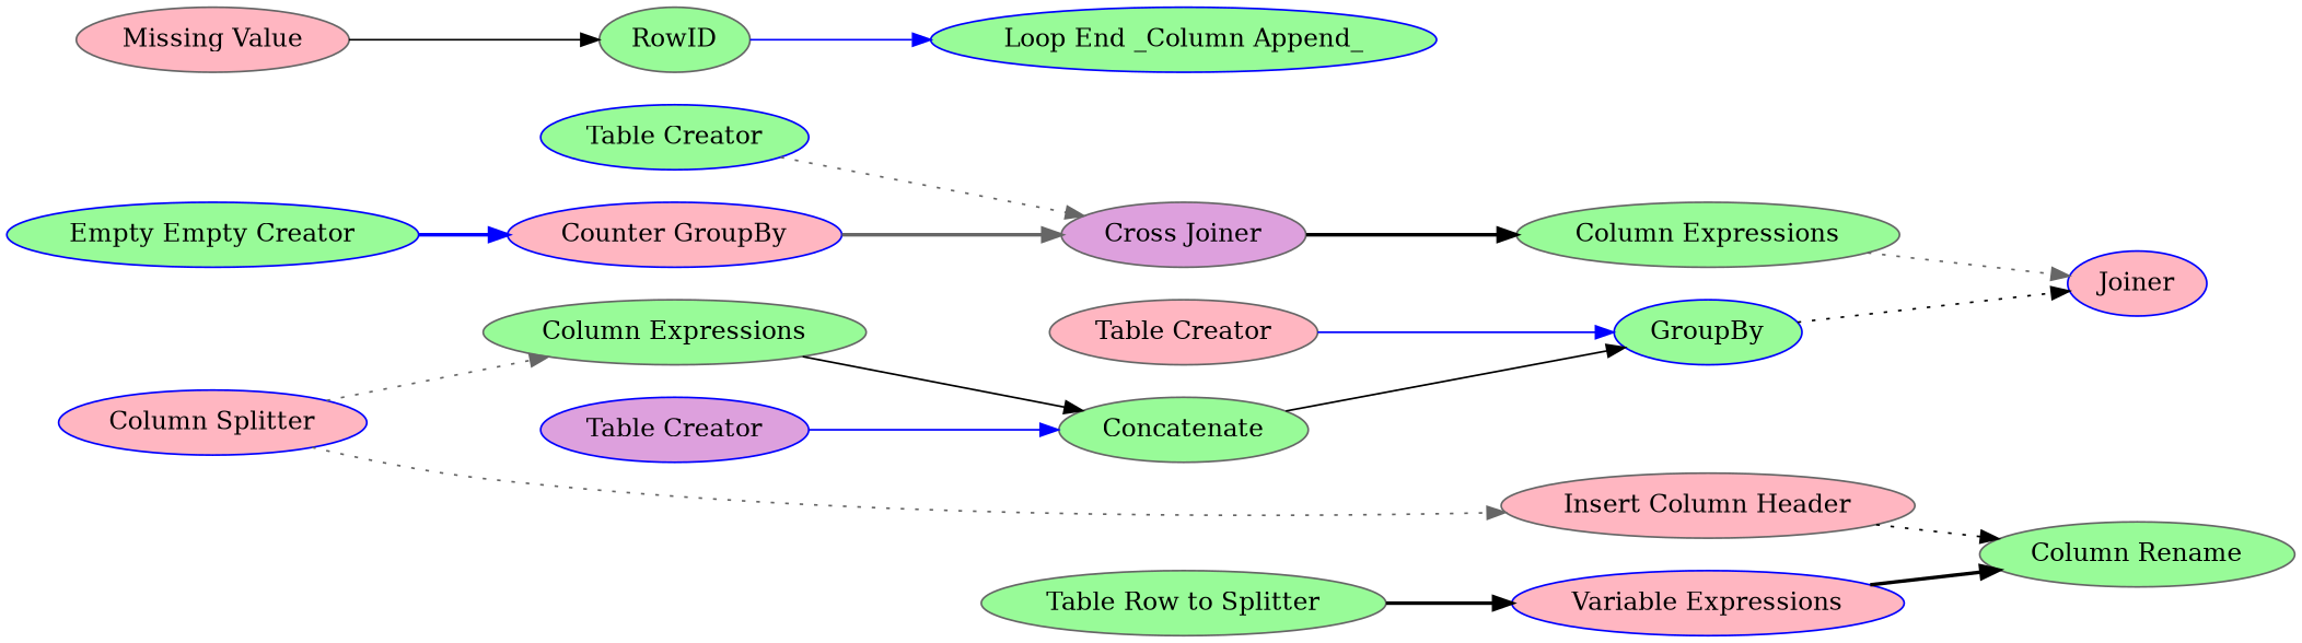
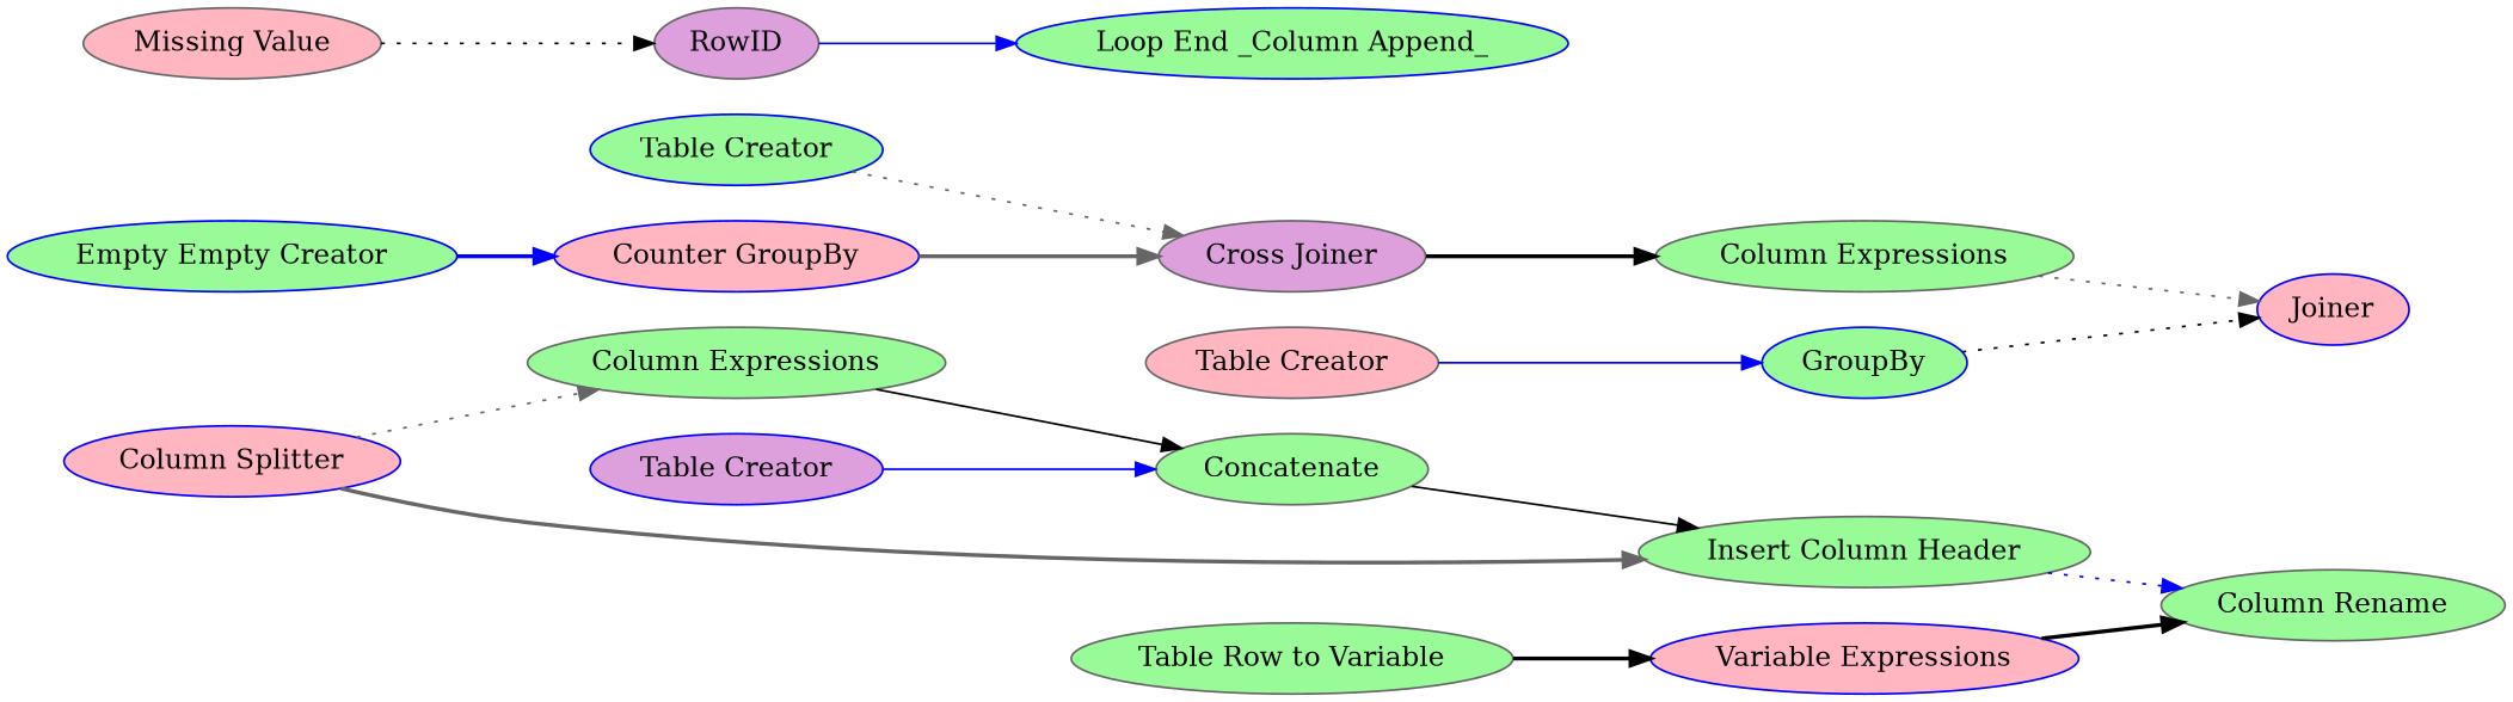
  digraph {
    rankdir=LR
    node [color=gray40 fillcolor=palegreen style=filled]
    edge [color=black style=solid]
    n1 [color=blue label=GroupBy]
    n2 [color=blue fillcolor=lightpink label=Joiner]
    n3 [fillcolor=lightpink label="Table Creator"]
    n4 [label="Column Expressions"]
    n5 [label="Column Expressions"]
    n6 [label=Concatenate]
-   n7 [fillcolor=lightpink label="Insert Column Header"]
+   n7 [label="Insert Column Header"]
    n8 [label="Column Rename"]
    n9 [color=blue fillcolor=lightpink label="Counter GroupBy"]
    n10 [fillcolor=plum label="Cross Joiner"]
-   n11 [label="Table Row to Splitter"]
+   n11 [label="Table Row to Variable"]
    n12 [color=blue fillcolor=lightpink label="Variable Expressions"]
    n13 [color=blue fillcolor=lightpink label="Column Splitter"]
    n14 [color=blue label="Empty Empty Creator"]
    n15 [fillcolor=lightpink label="Missing Value"]
-   n16 [label=RowID]
+   n16 [fillcolor=plum label=RowID]
    n17 [color=blue fillcolor=plum label="Table Creator"]
    n18 [color=blue label="Table Creator"]
    n19 [color=blue label="Loop End _Column Append_"]
    n1 -> n2 [style=dotted]
    n3 -> n1 [color=blue]
    n4 -> n2 [color=gray40 style=dotted]
    n5 -> n6
-   n6 -> n1
-   n7 -> n8 [style=dotted]
+   n6 -> n7
+   n7 -> n8 [color=blue style=dotted]
    n9 -> n10 [color=gray40 style=bold]
    n10 -> n4 [style=bold]
    n11 -> n12 [style=bold]
    n12 -> n8 [style=bold]
    n13 -> n5 [color=gray40 style=dotted]
-   n13 -> n7 [color=gray40 style=dotted]
+   n13 -> n7 [color=gray40 style=bold]
    n14 -> n9 [color=blue style=bold]
-   n15 -> n16
+   n15 -> n16 [style=dotted]
    n16 -> n19 [color=blue]
    n17 -> n6 [color=blue]
    n18 -> n10 [color=gray40 style=dotted]
  }
